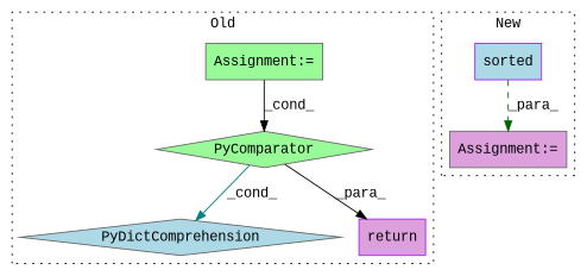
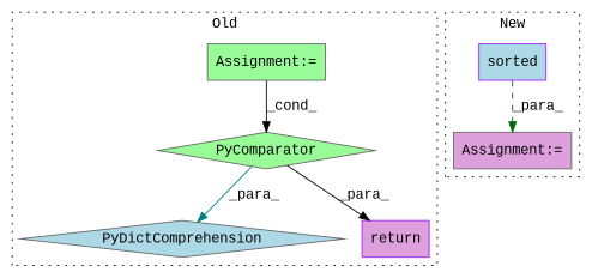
  digraph {
    fontname="Liberation Mono"
    node [a=7 color=gray40 fillcolor=lightblue fontname="Liberation Mono" shape=box style=filled]
    edge [color=black fontname="Liberation Mono" style=solid]
    n1 [a=110 l=246 label=PyDictComprehension s=34738 shape=diamond]
    n2 [fillcolor=palegreen l=1 label="Assignment:=" s=34553]
    n3 [a=113 fillcolor=palegreen l=26 label=PyComparator s=34950 shape=diamond]
    n4 [a=41 color=purple fillcolor=plum l=7 label=return s=34663]
    n5 [a=32 color=purple l="7,1" label=sorted s="34107,34321"]
    n6 [fillcolor=plum l=34 label="Assignment:=" s=35373]
    subgraph cluster_1 {
      label=Old
      style=dotted
      n1
      n2
      n3
      n4
    }
    subgraph cluster_2 {
      label=New
      style=dotted
      n5
      n6
    }
    n2 -> n3 [label=_cond_]
-   n3 -> n1 [color=teal label=_cond_]
+   n3 -> n1 [color=teal label=_para_]
    n3 -> n4 [label=_para_]
    n5 -> n6 [color=darkgreen label=_para_ style=dashed]
  }
